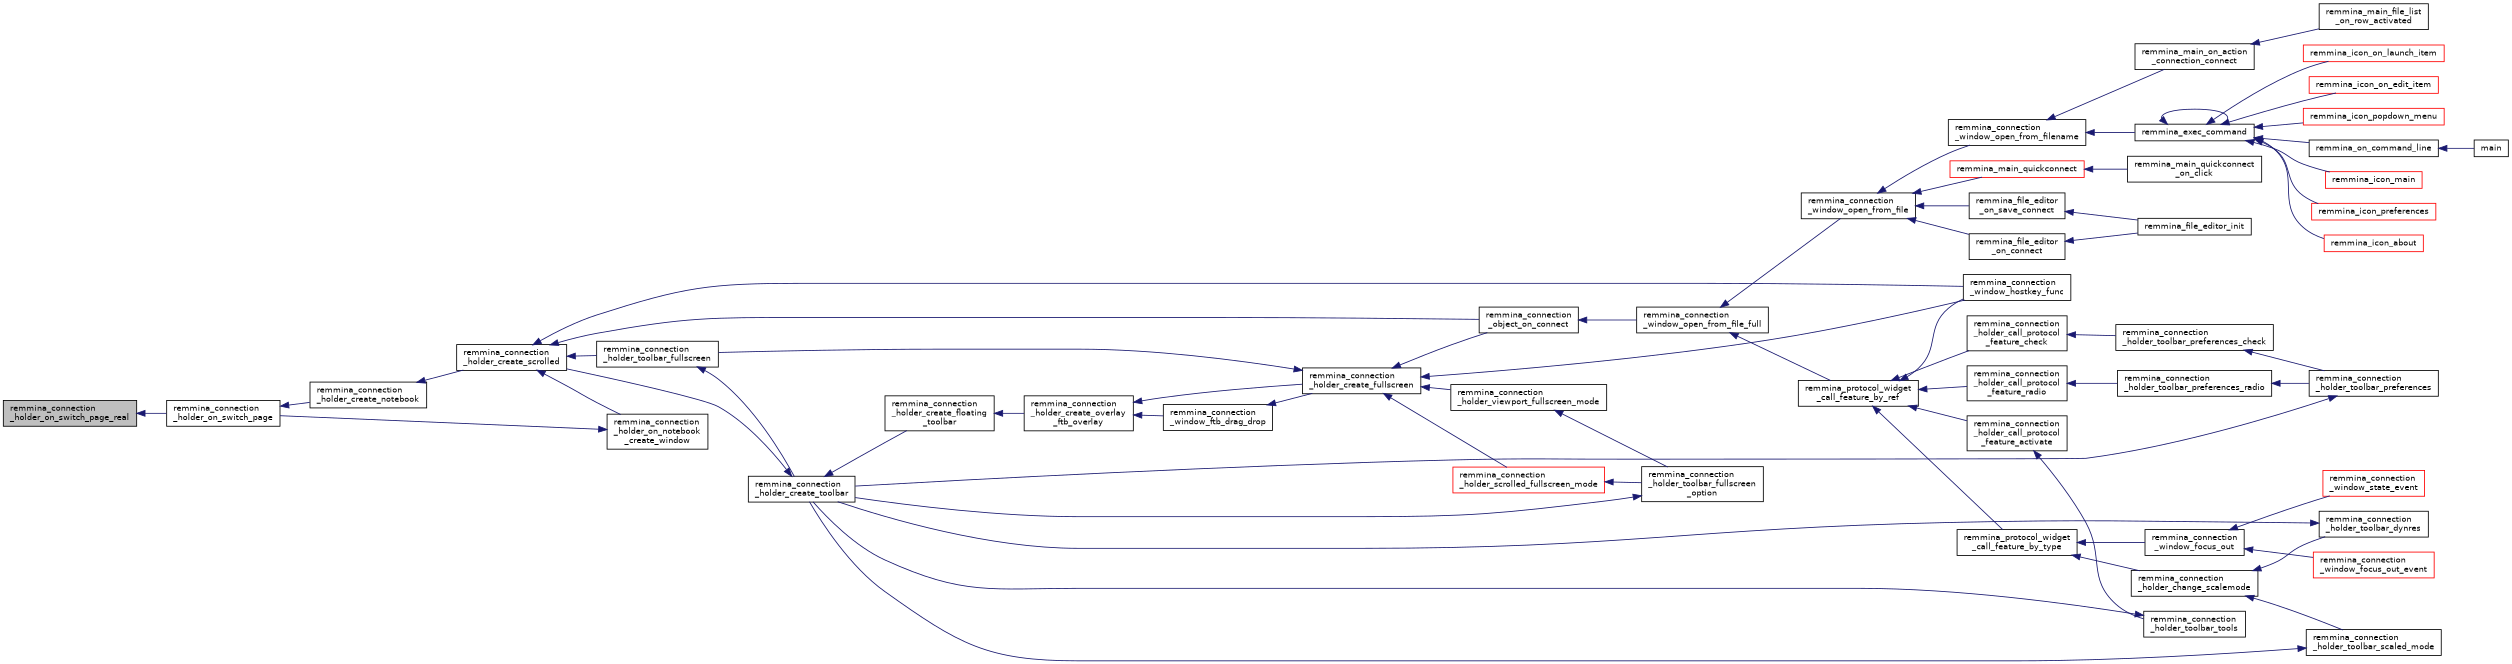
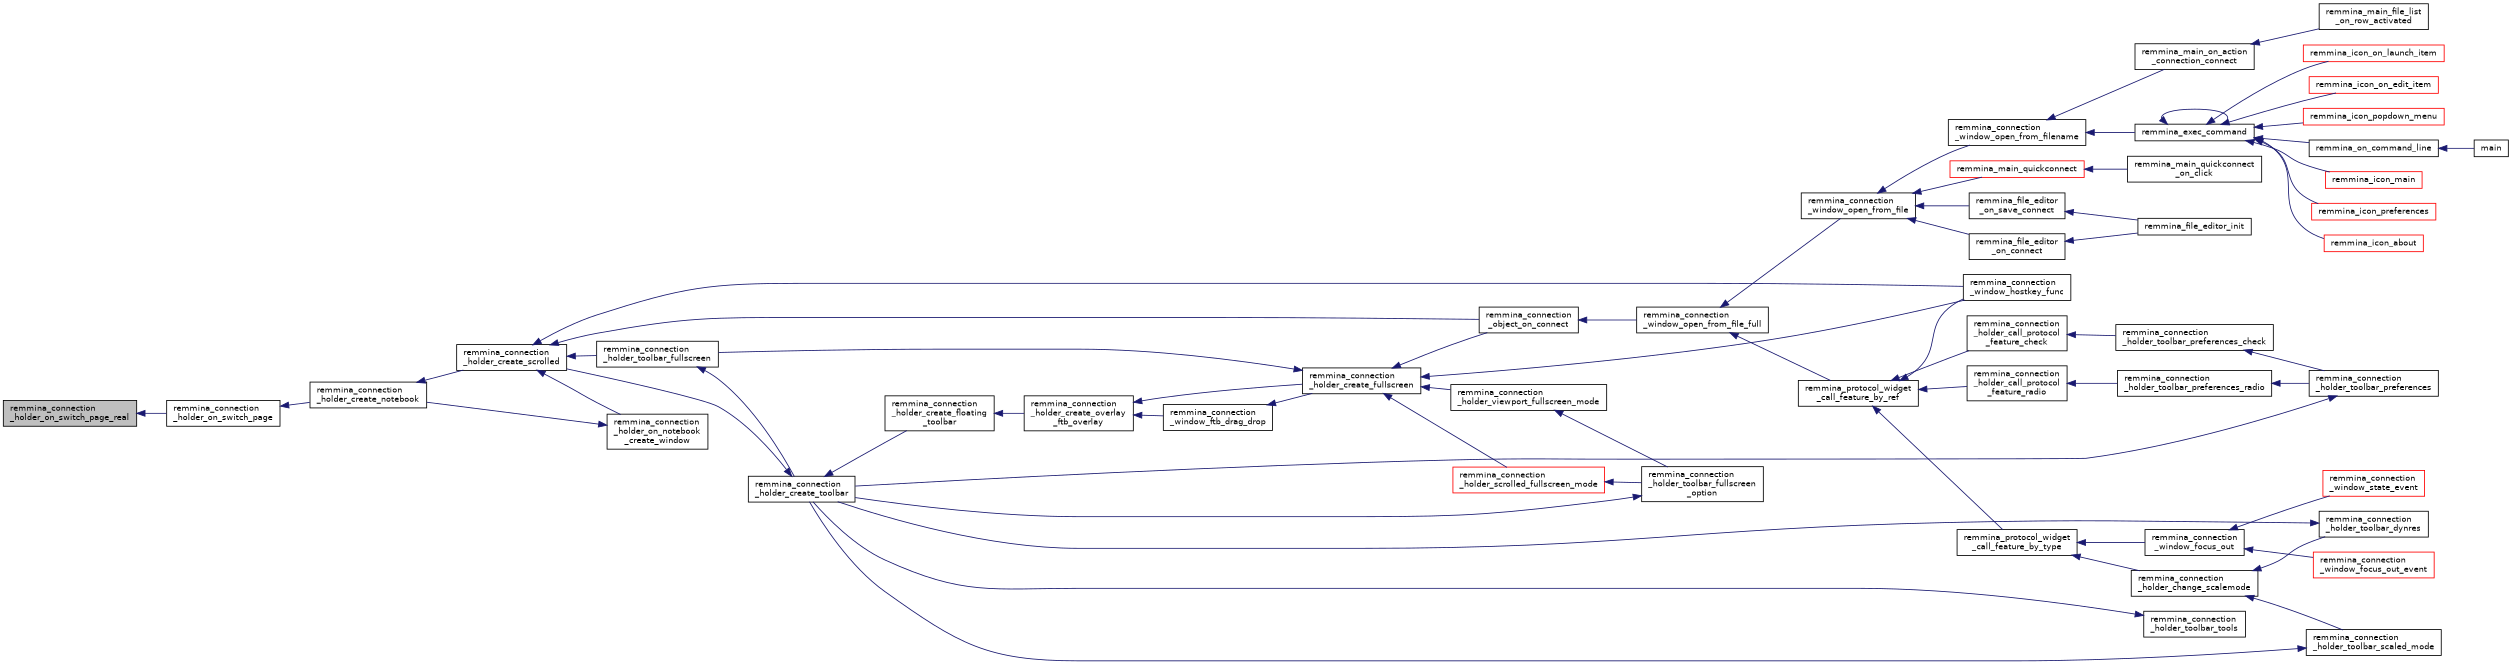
  digraph {
    rankdir=LR
    node [color=black fillcolor=white fontname=Helvetica fontsize=10 shape=record style=filled]
    edge [color=midnightblue dir=back fontname=Helvetica fontsize=10 labelfontname=Helvetica labelfontsize=10 style=solid]
    n1 [fillcolor=grey75 fontcolor=black height=0.2 label="remmina_connection\l_holder_on_switch_page_real" width=0.4]
    n2 [height=0.2 label="remmina_connection\l_holder_on_switch_page" width=0.4]
    n3 [height=0.2 label="remmina_connection\l_holder_create_notebook" width=0.4]
    n4 [height=0.2 label="remmina_connection\l_holder_create_scrolled" width=0.4]
    n5 [height=0.2 label="remmina_connection\l_holder_toolbar_fullscreen" width=0.4]
    n6 [height=0.2 label="remmina_connection\l_window_hostkey_func" width=0.4]
    n7 [height=0.2 label="remmina_connection\l_object_on_connect" width=0.4]
    n8 [height=0.2 label="remmina_connection\l_holder_on_notebook\l_create_window" width=0.4]
    n9 [height=0.2 label="remmina_connection\l_holder_create_fullscreen" width=0.4]
    n10 [height=0.2 label="remmina_connection\l_holder_viewport_fullscreen_mode" width=0.4]
    n11 [color=red height=0.2 label="remmina_connection\l_holder_scrolled_fullscreen_mode" width=0.4]
    n12 [height=0.2 label="remmina_connection\l_holder_create_toolbar" width=0.4]
    n13 [height=0.2 label="remmina_connection\l_window_open_from_file_full" width=0.4]
    n14 [height=0.2 label="remmina_connection\l_holder_create_floating\l_toolbar" width=0.4]
    n15 [height=0.2 label="remmina_connection\l_holder_create_overlay\l_ftb_overlay" width=0.4]
    n16 [height=0.2 label="remmina_connection\l_window_ftb_drag_drop" width=0.4]
    n17 [height=0.2 label="remmina_connection\l_holder_toolbar_fullscreen\l_option" width=0.4]
    n18 [height=0.2 label="remmina_connection\l_window_open_from_file" width=0.4]
    n19 [height=0.2 label="remmina_protocol_widget\l_call_feature_by_ref" width=0.4]
    n20 [height=0.2 label="remmina_connection\l_window_open_from_filename" width=0.4]
    n21 [height=0.2 label="remmina_file_editor\l_on_connect" width=0.4]
    n22 [height=0.2 label="remmina_file_editor\l_on_save_connect" width=0.4]
    n23 [color=red height=0.2 label=remmina_main_quickconnect width=0.4]
    n24 [height=0.2 label="remmina_connection\l_holder_call_protocol\l_feature_radio" width=0.4]
    n25 [height=0.2 label="remmina_connection\l_holder_call_protocol\l_feature_check" width=0.4]
-   n26 [height=0.2 label="remmina_connection\l_holder_call_protocol\l_feature_activate" width=0.4]
    n27 [height=0.2 label="remmina_protocol_widget\l_call_feature_by_type" width=0.4]
    n28 [height=0.2 label=remmina_exec_command width=0.4]
    n29 [height=0.2 label="remmina_main_on_action\l_connection_connect" width=0.4]
    n30 [height=0.2 label=remmina_file_editor_init width=0.4]
    n31 [height=0.2 label="remmina_main_quickconnect\l_on_click" width=0.4]
    n32 [height=0.2 label=remmina_on_command_line width=0.4]
    n33 [color=red height=0.2 label=remmina_icon_main width=0.4]
    n34 [color=red height=0.2 label=remmina_icon_preferences width=0.4]
    n35 [color=red height=0.2 label=remmina_icon_about width=0.4]
    n36 [color=red height=0.2 label=remmina_icon_on_launch_item width=0.4]
    n37 [color=red height=0.2 label=remmina_icon_on_edit_item width=0.4]
    n38 [color=red height=0.2 label=remmina_icon_popdown_menu width=0.4]
    n39 [height=0.2 label="remmina_main_file_list\l_on_row_activated" width=0.4]
    n40 [height=0.2 label=main width=0.4]
    n41 [height=0.2 label="remmina_connection\l_holder_toolbar_preferences_radio" width=0.4]
    n42 [height=0.2 label="remmina_connection\l_holder_toolbar_preferences_check" width=0.4]
    n43 [height=0.2 label="remmina_connection\l_holder_toolbar_tools" width=0.4]
    n44 [height=0.2 label="remmina_connection\l_holder_change_scalemode" width=0.4]
    n45 [height=0.2 label="remmina_connection\l_window_focus_out" width=0.4]
    n46 [height=0.2 label="remmina_connection\l_holder_toolbar_preferences" width=0.4]
    n47 [height=0.2 label="remmina_connection\l_holder_toolbar_dynres" width=0.4]
    n48 [height=0.2 label="remmina_connection\l_holder_toolbar_scaled_mode" width=0.4]
    n49 [color=red height=0.2 label="remmina_connection\l_window_focus_out_event" width=0.4]
    n50 [color=red height=0.2 label="remmina_connection\l_window_state_event" width=0.4]
    n1 -> n2
    n2 -> n3
    n3 -> n4
    n4 -> n5
    n4 -> n6
    n4 -> n7
    n4 -> n8
    n5 -> n12
    n7 -> n13
-   n8 -> n2
+   n8 -> n3
    n9 -> n5
    n9 -> n6
    n9 -> n7
    n9 -> n10
    n9 -> n11
    n10 -> n17
    n11 -> n17
    n12 -> n4
    n12 -> n14
    n13 -> n18
    n13 -> n19
    n14 -> n15
    n15 -> n9
    n15 -> n16
    n16 -> n9
    n17 -> n12
    n18 -> n20
    n18 -> n21
    n18 -> n22
    n18 -> n23
    n19 -> n6
    n19 -> n24
    n19 -> n25
-   n19 -> n26
    n19 -> n27
    n20 -> n28
    n20 -> n29
    n21 -> n30
    n22 -> n30
    n23 -> n31
    n24 -> n41
    n25 -> n42
-   n26 -> n43
    n27 -> n44
    n27 -> n45
    n28 -> n28
    n28 -> n32
    n28 -> n33
    n28 -> n34
    n28 -> n35
    n28 -> n36
    n28 -> n37
    n28 -> n38
    n29 -> n39
    n32 -> n40
    n41 -> n46
    n42 -> n46
    n43 -> n12
    n44 -> n47
    n44 -> n48
    n45 -> n49
    n45 -> n50
    n46 -> n12
    n47 -> n12
    n48 -> n12
  }
